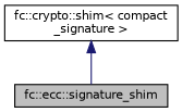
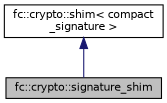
  digraph {
    node [color=black fontname=Helvetica fontsize=10 shape=record style=filled]
-   n1 [fillcolor=grey75 fontcolor=black height=0.2 label="fc::ecc::signature_shim" width=0.4]
+   n1 [fillcolor=grey75 fontcolor=black height=0.2 label="fc::crypto::signature_shim" width=0.4]
    n2 [fillcolor=white height=0.2 label="fc::crypto::shim\< compact\l_signature \>" width=0.4]
    n2 -> n1 [color=midnightblue dir=back fontname=Helvetica fontsize=10 labelfontname=Helvetica labelfontsize=10 style=solid]
  }
